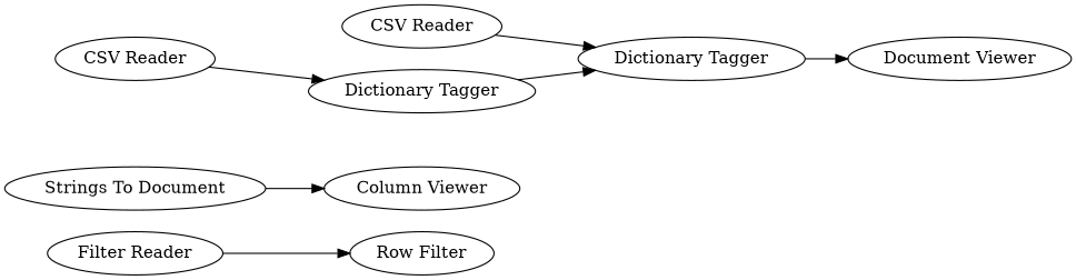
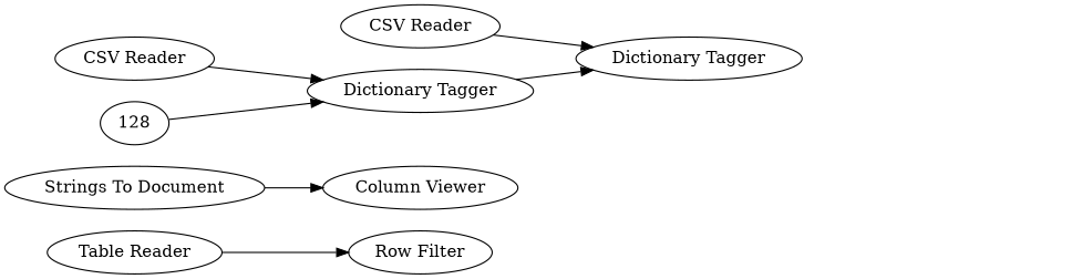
  digraph {
    rankdir=LR
    n1 [label="Row Filter"]
    n2 [label="Strings To Document"]
    n3 [label="Column Viewer"]
-   n4 [label="Filter Reader"]
+   n4 [label="Table Reader"]
    n5 [label="Dictionary Tagger"]
    n6 [label="Dictionary Tagger"]
-   n7 [label="Document Viewer"]
    n8 [label="CSV Reader"]
    n9 [label="CSV Reader"]
+   128
    n2 -> n3
    n4 -> n1
    n5 -> n6
-   n6 -> n7
    n8 -> n5
    n9 -> n6
+   128 -> n5
  }
